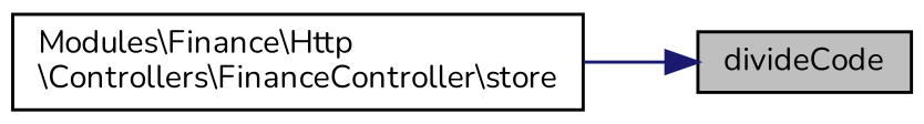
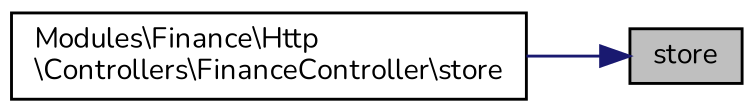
  digraph {
    rankdir=RL
    fontname=Nunito
    node [color=black fontname=Nunito fontsize=10 shape=record]
-   n1 [fillcolor=grey75 fontcolor=black height=0.2 label=divideCode style=filled width=0.4]
+   n1 [fillcolor=grey75 fontcolor=black height=0.2 label=store style=filled width=0.4]
    n2 [height=0.2 label="Modules\\Finance\\Http\l\\Controllers\\FinanceController\\store" width=0.4]
    n1 -> n2 [color=midnightblue dir=back fontname=Nunito fontsize=10 labelfontname=Helvetica labelfontsize=10 style=solid]
  }
